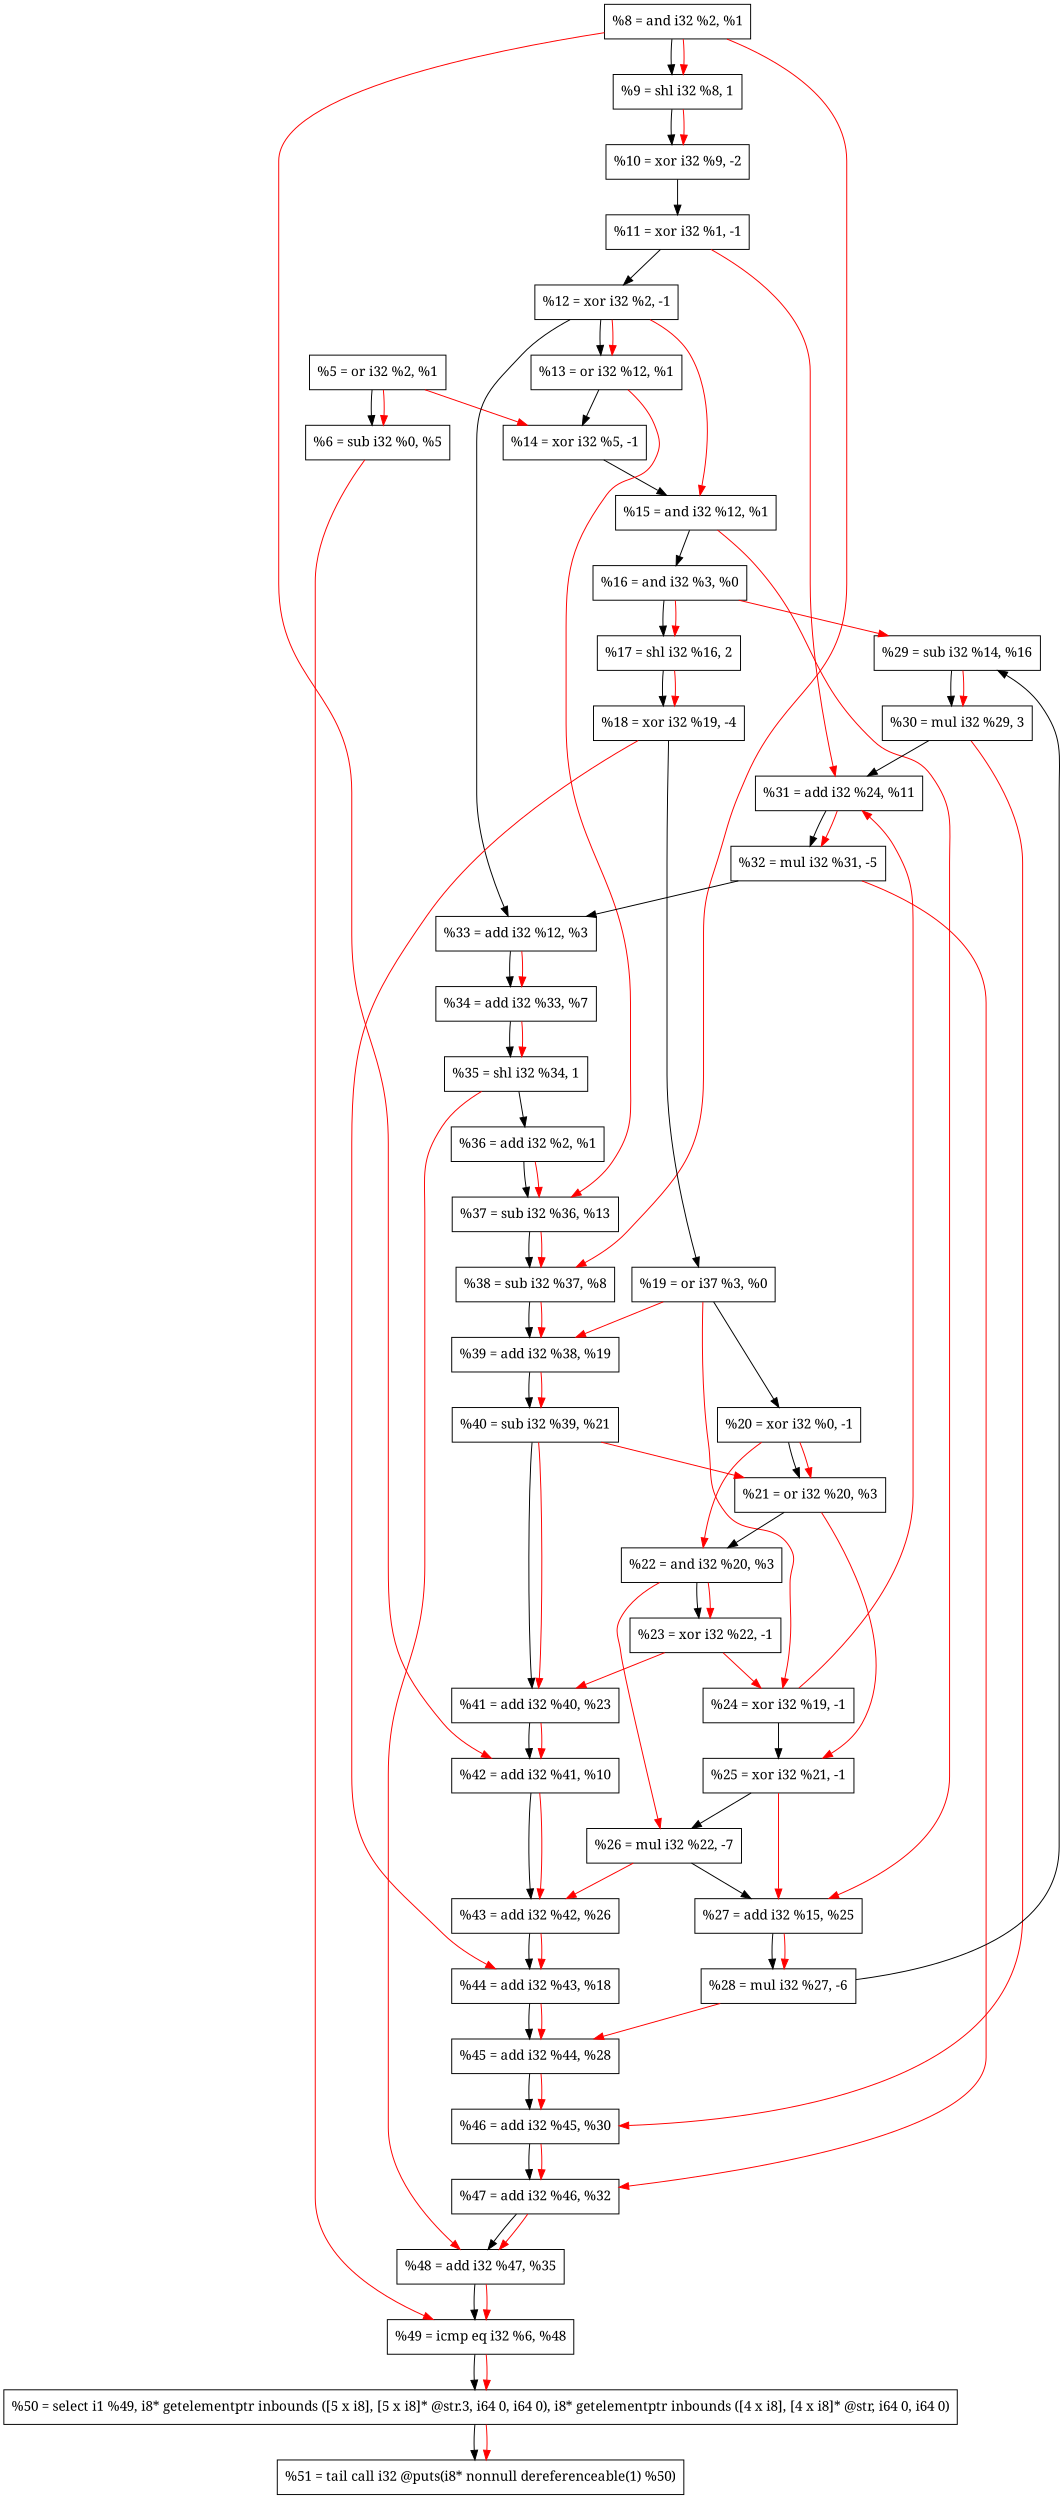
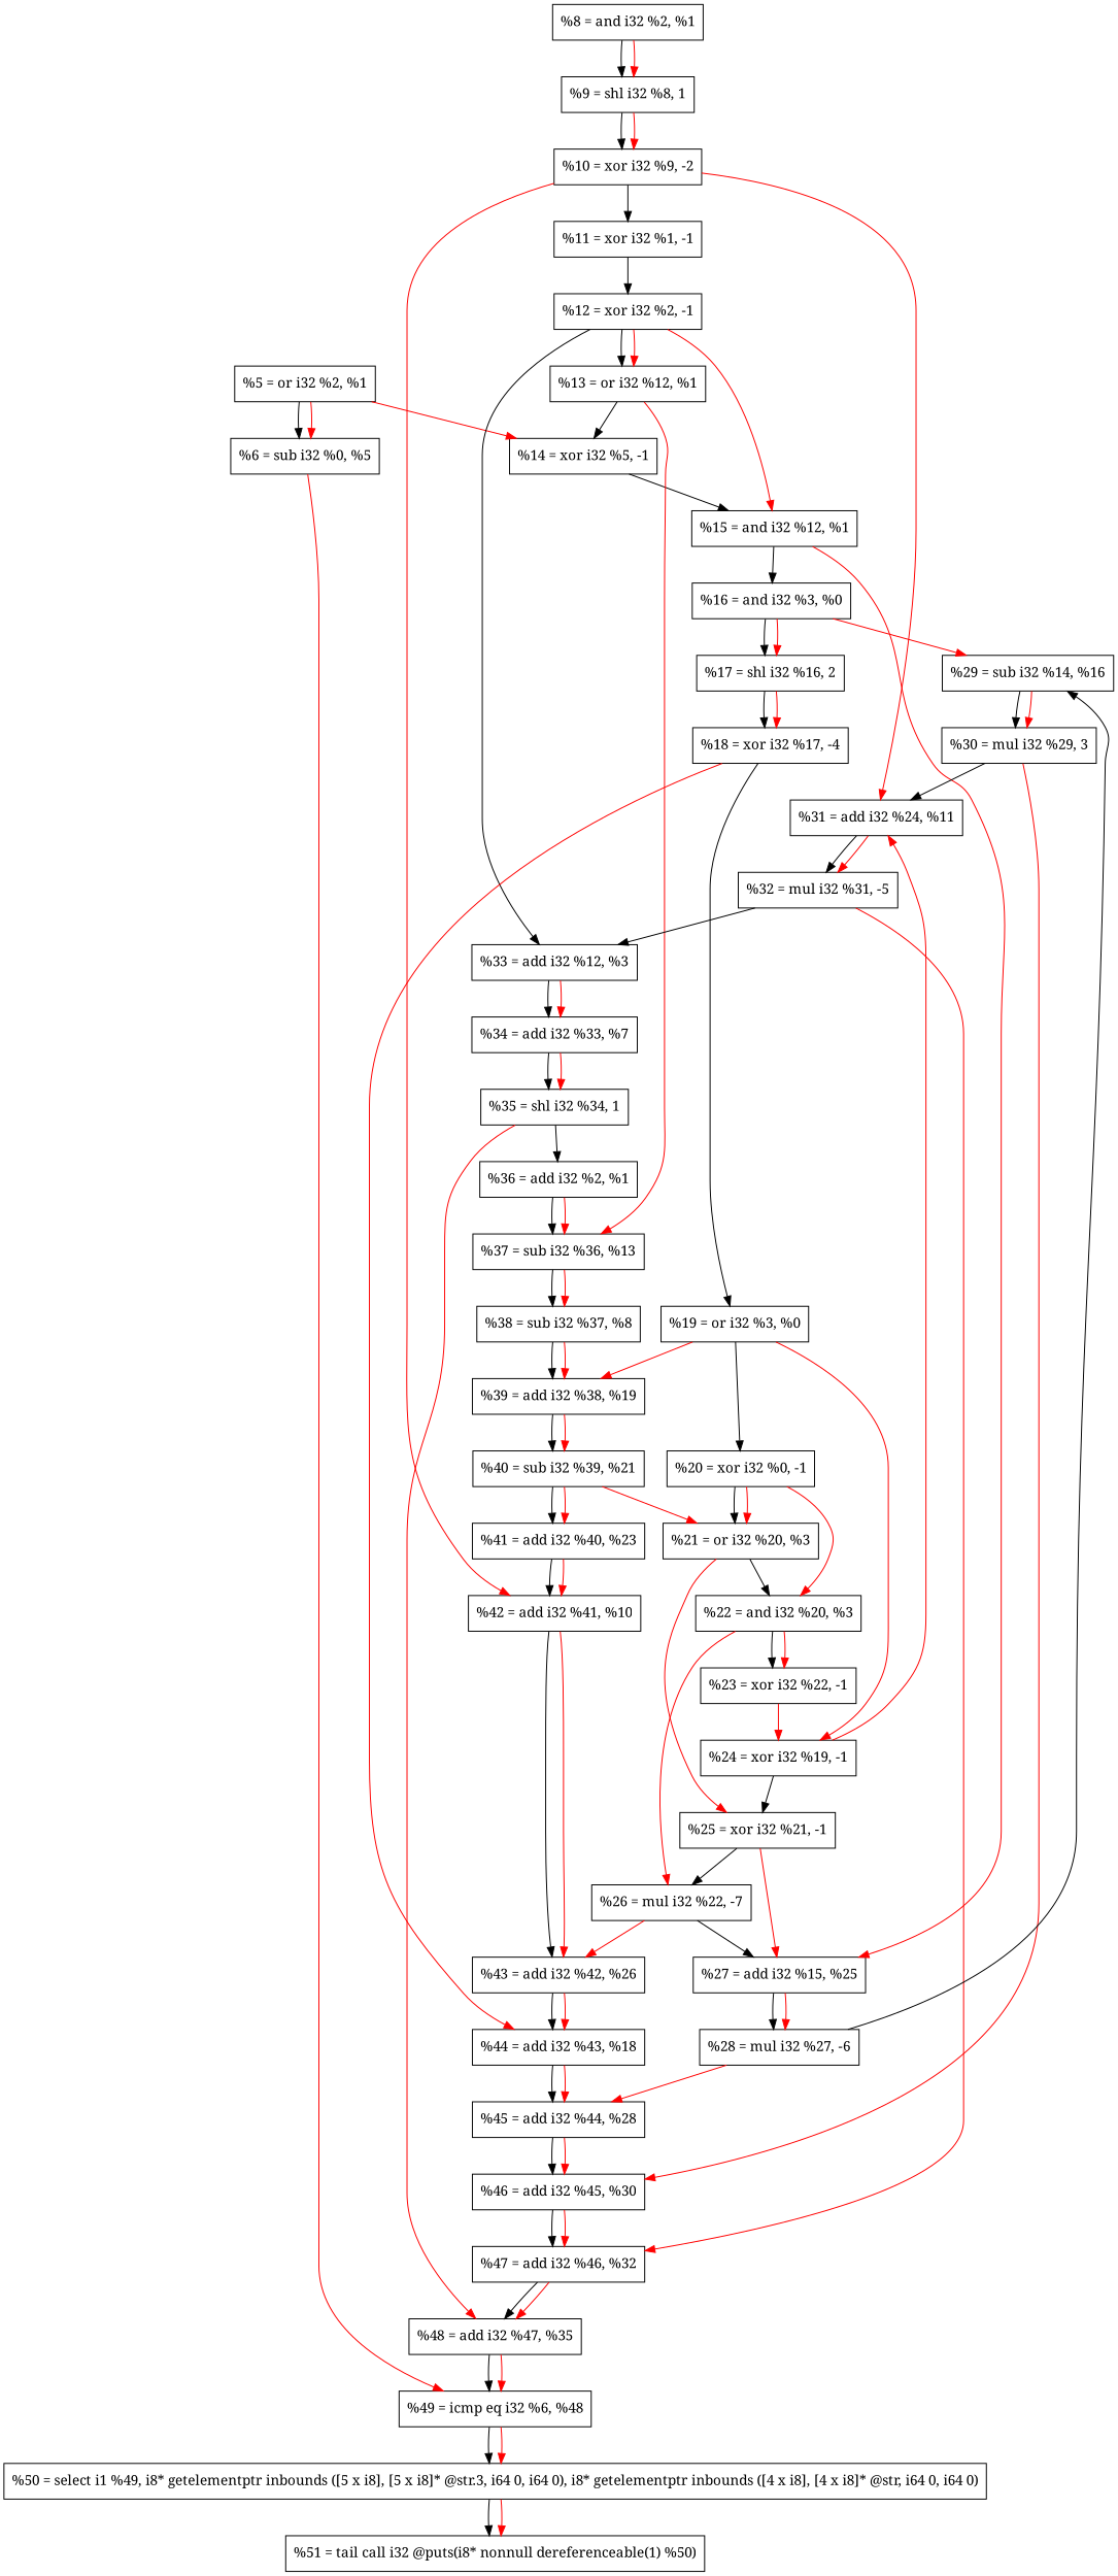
  digraph {
    fontname="Noto Serif"
    node [fontname="Noto Serif" shape=record]
    edge [fontname="Noto Serif" color=red]
    n1 [label="  %5 = or i32 %2, %1"]
    n2 [label="  %6 = sub i32 %0, %5"]
    n3 [label="  %14 = xor i32 %5, -1"]
    n4 [label="  %49 = icmp eq i32 %6, %48"]
    n5 [label="  %15 = and i32 %12, %1"]
    n6 [label="  %50 = select i1 %49, i8* getelementptr inbounds ([5 x i8], [5 x i8]* @str.3, i64 0, i64 0), i8* getelementptr inbounds ([4 x i8], [4 x i8]* @str, i64 0, i64 0)"]
    n7 [label="  %8 = and i32 %2, %1"]
    n8 [label="  %9 = shl i32 %8, 1"]
    n9 [label="  %38 = sub i32 %37, %8"]
    n10 [label="  %34 = add i32 %33, %7"]
    n11 [label="  %35 = shl i32 %34, 1"]
    n12 [label="  %10 = xor i32 %9, -2"]
    n13 [label="  %39 = add i32 %38, %19"]
    n14 [label="  %11 = xor i32 %1, -1"]
    n15 [label="  %42 = add i32 %41, %10"]
    n16 [label="  %12 = xor i32 %2, -1"]
    n17 [label="  %31 = add i32 %24, %11"]
    n18 [label="  %43 = add i32 %42, %26"]
    n19 [label="  %13 = or i32 %12, %1"]
    n20 [label="  %33 = add i32 %12, %3"]
    n21 [label="  %32 = mul i32 %31, -5"]
    n22 [label="  %37 = sub i32 %36, %13"]
    n23 [label="  %16 = and i32 %3, %0"]
    n24 [label="  %27 = add i32 %15, %25"]
    n25 [label="  %29 = sub i32 %14, %16"]
    n26 [label="  %30 = mul i32 %29, 3"]
    n27 [label="  %17 = shl i32 %16, 2"]
    n28 [label="  %28 = mul i32 %27, -6"]
-   n29 [label="%18 = xor i32 %19, -4"]
-   n30 [label="%19 = or i37 %3, %0"]
+   n29 [label="  %18 = xor i32 %17, -4"]
+   n30 [label="  %19 = or i32 %3, %0"]
    n31 [label="  %44 = add i32 %43, %18"]
    n32 [label="  %20 = xor i32 %0, -1"]
    n33 [label="  %24 = xor i32 %19, -1"]
    n34 [label="  %45 = add i32 %44, %28"]
    n35 [label="  %21 = or i32 %20, %3"]
    n36 [label="  %22 = and i32 %20, %3"]
    n37 [label="  %25 = xor i32 %21, -1"]
    n38 [label="  %40 = sub i32 %39, %21"]
    n39 [label="  %23 = xor i32 %22, -1"]
    n40 [label="  %26 = mul i32 %22, -7"]
    n41 [label="  %41 = add i32 %40, %23"]
    n42 [label="  %46 = add i32 %45, %30"]
    n43 [label="  %47 = add i32 %46, %32"]
    n44 [label="  %48 = add i32 %47, %35"]
    n45 [label="  %36 = add i32 %2, %1"]
    n46 [label="  %51 = tail call i32 @puts(i8* nonnull dereferenceable(1) %50)"]
    n1 -> n2 [color=""]
    n1 -> n2
    n1 -> n3
    n2 -> n4
    n3 -> n5 [color=""]
    n4 -> n6 [color=""]
    n4 -> n6
    n5 -> n23 [color=""]
    n5 -> n24
    n6 -> n46 [color=""]
    n6 -> n46
    n7 -> n8 [color=""]
    n7 -> n8
-   n7 -> n9
    n8 -> n12 [color=""]
    n8 -> n12
    n9 -> n13 [color=""]
    n9 -> n13
    n10 -> n11 [color=""]
    n10 -> n11
    n11 -> n44
    n11 -> n45 [color=""]
    n12 -> n14 [color=""]
-   n7 -> n15
+   n12 -> n15
    n13 -> n38 [color=""]
    n13 -> n38
    n14 -> n16 [color=""]
-   n14 -> n17
+   n12 -> n17
    n15 -> n18 [color=""]
    n15 -> n18
    n16 -> n5
    n16 -> n19 [color=""]
    n16 -> n19
    n16 -> n20 [color=black]
    n17 -> n21 [color=""]
    n17 -> n21
    n18 -> n31 [color=""]
    n18 -> n31
    n19 -> n3 [color=""]
    n19 -> n22
    n20 -> n10 [color=""]
    n20 -> n10
    n21 -> n20 [color=""]
    n21 -> n43
    n22 -> n9 [color=""]
    n22 -> n9
    n23 -> n25
    n23 -> n27 [color=""]
    n23 -> n27
    n24 -> n28 [color=""]
    n24 -> n28
    n25 -> n26 [color=""]
    n25 -> n26
    n26 -> n17 [color=""]
    n26 -> n42
    n27 -> n29 [color=""]
    n27 -> n29
    n28 -> n25 [color=""]
    n28 -> n34
    n29 -> n30 [color=""]
    n29 -> n31
    n30 -> n13
    n30 -> n32 [color=""]
    n30 -> n33
    n31 -> n34 [color=""]
    n31 -> n34
    n32 -> n35 [color=""]
    n32 -> n35
    n32 -> n36
    n33 -> n17
    n33 -> n37 [color=""]
    n34 -> n42 [color=""]
    n34 -> n42
    n35 -> n36 [color=""]
    n35 -> n37
    n36 -> n39 [color=""]
    n36 -> n39
    n36 -> n40
    n37 -> n24
    n37 -> n40 [color=""]
    n38 -> n35
    n38 -> n41 [color=""]
    n38 -> n41
    n39 -> n33
-   n39 -> n41
    n40 -> n18
    n40 -> n24 [color=""]
    n41 -> n15 [color=""]
    n41 -> n15
    n42 -> n43 [color=""]
    n42 -> n43
    n43 -> n44 [color=""]
    n43 -> n44
    n44 -> n4 [color=""]
    n44 -> n4
    n45 -> n22 [color=""]
    n45 -> n22
  }
